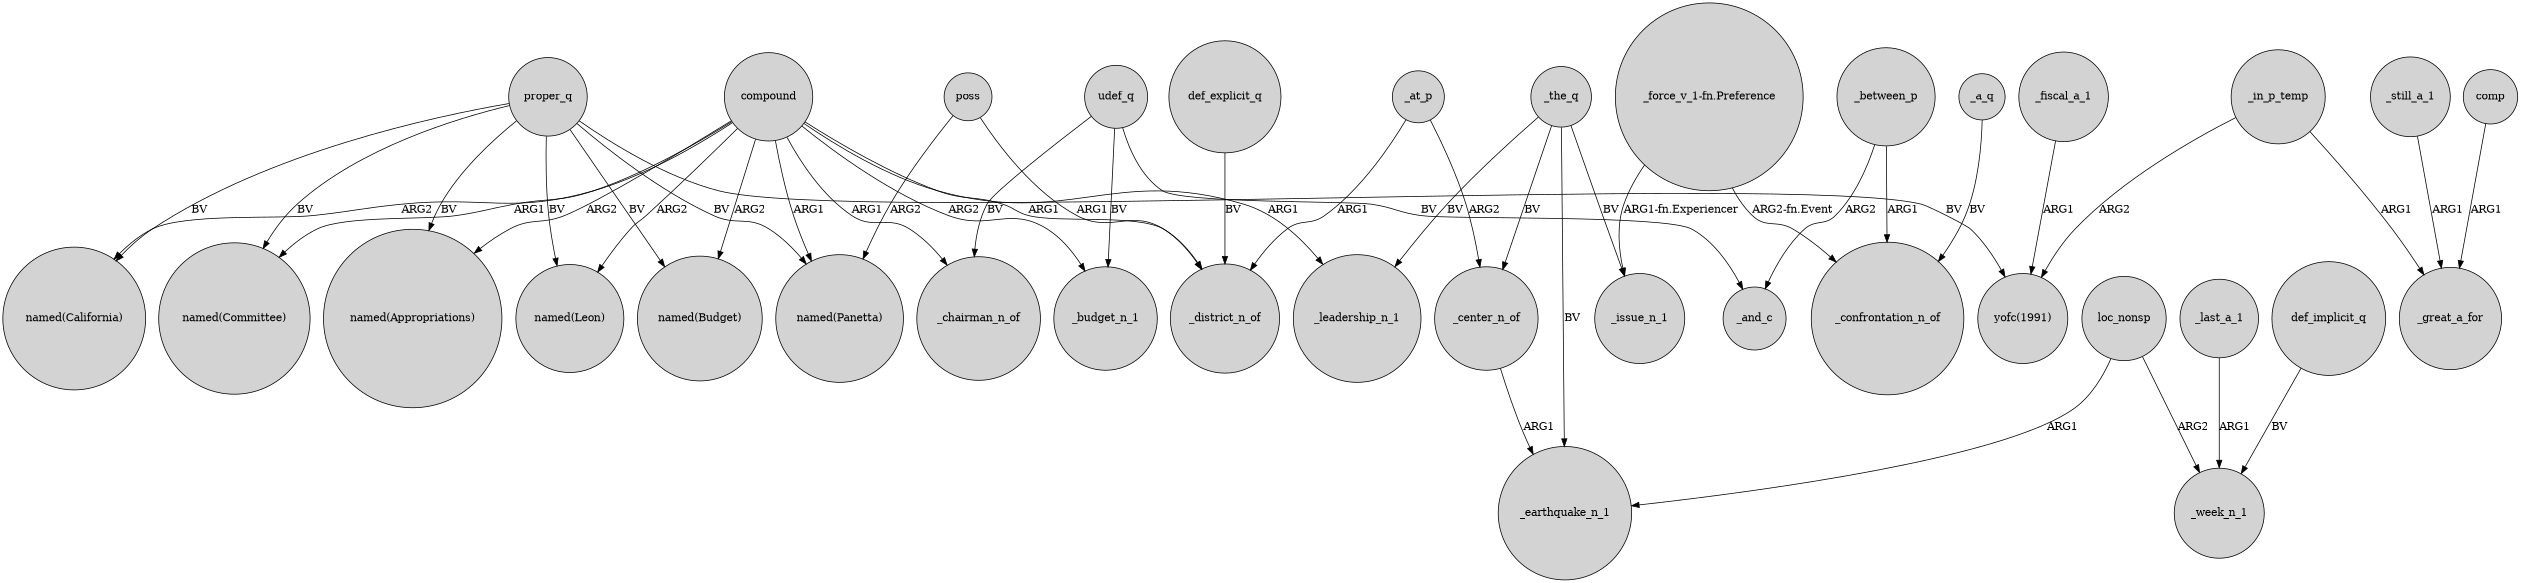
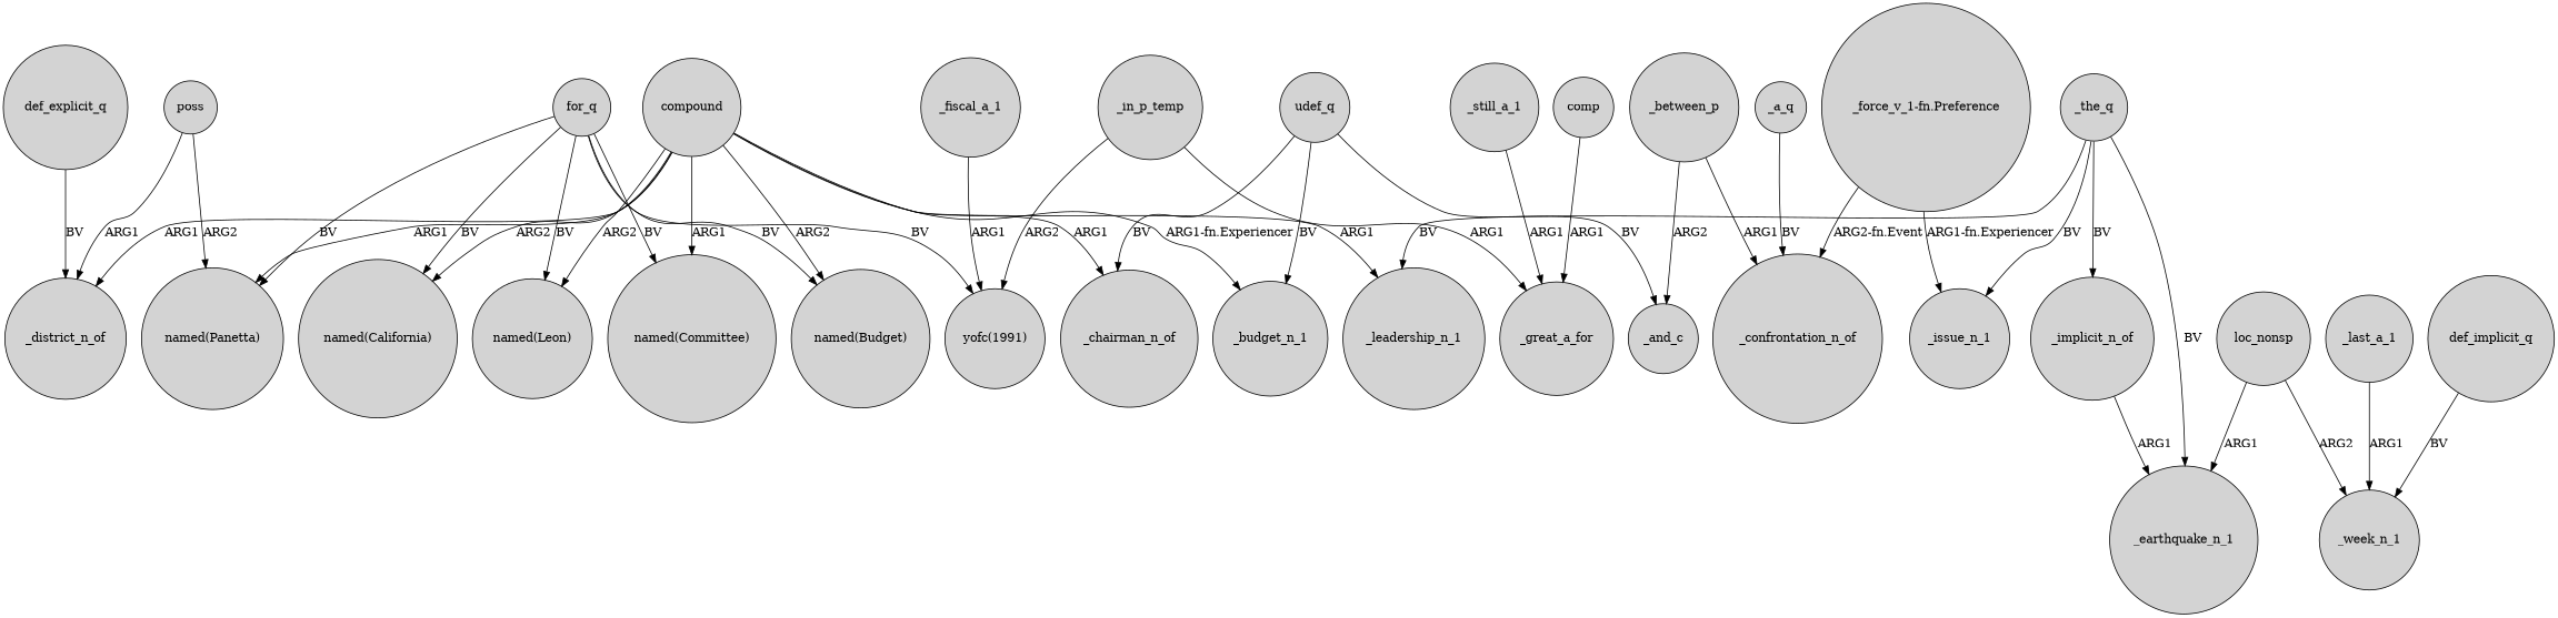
  digraph {
    node [shape=circle style=filled]
    compound
    "named(Leon)"
    "named(Committee)"
    _district_n_of
    "named(Panetta)"
    _chairman_n_of
    "named(California)"
    _budget_n_1
    "named(Budget)"
-   "named(Appropriations)"
    _leadership_n_1
-   proper_q
+   proper_q [label=for_q]
    "yofc(1991)"
    "_force_v_1-fn.Preference"
    _confrontation_n_of
    _issue_n_1
    def_explicit_q
    _the_q
-   _center_n_of
+   _center_n_of [label=_implicit_n_of]
    _earthquake_n_1
-   _at_p
    udef_q
    _and_c
    _in_p_temp
    _great_a_for
    _a_q
    loc_nonsp
    _week_n_1
    _fiscal_a_1
    _last_a_1
    poss
    def_implicit_q
    _between_p
    _still_a_1
    comp
    compound -> "named(Leon)" [label=ARG2]
    compound -> "named(Committee)" [label=ARG1]
    compound -> _district_n_of [label=ARG1]
    compound -> "named(Panetta)" [label=ARG1]
    compound -> _chairman_n_of [label=ARG1]
    compound -> "named(California)" [label=ARG2]
-   compound -> _budget_n_1 [label=ARG2]
+   compound -> _budget_n_1 [label="ARG1-fn.Experiencer"]
    compound -> "named(Budget)" [label=ARG2]
-   compound -> "named(Appropriations)" [label=ARG2]
    compound -> _leadership_n_1 [label=ARG1]
    proper_q -> "named(Leon)" [label=BV]
    proper_q -> "named(Committee)" [label=BV]
    proper_q -> "named(Panetta)" [label=BV]
    proper_q -> "named(California)" [label=BV]
    proper_q -> "named(Budget)" [label=BV]
-   proper_q -> "named(Appropriations)" [label=BV]
    proper_q -> "yofc(1991)" [label=BV]
    "_force_v_1-fn.Preference" -> _confrontation_n_of [label="ARG2-fn.Event"]
    "_force_v_1-fn.Preference" -> _issue_n_1 [label="ARG1-fn.Experiencer"]
    def_explicit_q -> _district_n_of [label=BV]
    _the_q -> _leadership_n_1 [label=BV]
    _the_q -> _issue_n_1 [label=BV]
    _the_q -> _center_n_of [label=BV]
    _the_q -> _earthquake_n_1 [label=BV]
    _center_n_of -> _earthquake_n_1 [label=ARG1]
-   _at_p -> _district_n_of [label=ARG1]
-   _at_p -> _center_n_of [label=ARG2]
    udef_q -> _chairman_n_of [label=BV]
    udef_q -> _budget_n_1 [label=BV]
    udef_q -> _and_c [label=BV]
    _in_p_temp -> "yofc(1991)" [label=ARG2]
    _in_p_temp -> _great_a_for [label=ARG1]
    _a_q -> _confrontation_n_of [label=BV]
    loc_nonsp -> _earthquake_n_1 [label=ARG1]
    loc_nonsp -> _week_n_1 [label=ARG2]
    _fiscal_a_1 -> "yofc(1991)" [label=ARG1]
    _last_a_1 -> _week_n_1 [label=ARG1]
    poss -> _district_n_of [label=ARG1]
    poss -> "named(Panetta)" [label=ARG2]
    def_implicit_q -> _week_n_1 [label=BV]
    _between_p -> _confrontation_n_of [label=ARG1]
    _between_p -> _and_c [label=ARG2]
    _still_a_1 -> _great_a_for [label=ARG1]
    comp -> _great_a_for [label=ARG1]
  }
